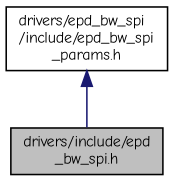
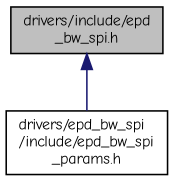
  digraph {
    fontname="Comic Neue"
    node [color=black fontname="Comic Neue" fontsize=10 shape=record style=filled]
    n1 [fillcolor=grey75 fontcolor=black height=0.2 label="drivers/include/epd\l_bw_spi.h" width=0.4]
    n2 [fillcolor=white height=0.2 label="drivers/epd_bw_spi\l/include/epd_bw_spi\l_params.h" width=0.4]
-   n2 -> n1 [color=midnightblue dir=back fontname="Comic Neue" fontsize=10 labelfontname=Helvetica labelfontsize=10 style=solid]
+   n1 -> n2 [color=midnightblue dir=back fontname="Comic Neue" fontsize=10 labelfontname=Helvetica labelfontsize=10 style=solid]
  }
